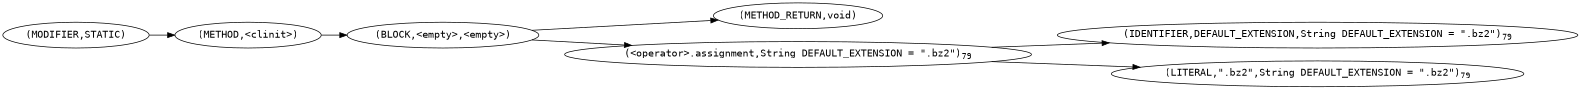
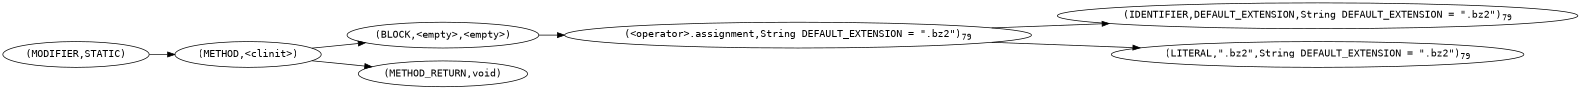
  digraph {
    fontname="DejaVu Sans Mono"
    rankdir=LR
    node [fontname="DejaVu Sans Mono"]
    edge [fontname="DejaVu Sans Mono"]
    n1 [label=<(METHOD,&lt;clinit&gt;)>]
    n2 [label=<(BLOCK,&lt;empty&gt;,&lt;empty&gt;)>]
    n3 [label=<(METHOD_RETURN,void)>]
    n4 [label=<(&lt;operator&gt;.assignment,String DEFAULT_EXTENSION = &quot;.bz2&quot;)<SUB>79</SUB>>]
    n5 [label=<(MODIFIER,STATIC)>]
    n6 [label=<(IDENTIFIER,DEFAULT_EXTENSION,String DEFAULT_EXTENSION = &quot;.bz2&quot;)<SUB>79</SUB>>]
    n7 [label=<(LITERAL,&quot;.bz2&quot;,String DEFAULT_EXTENSION = &quot;.bz2&quot;)<SUB>79</SUB>>]
    n1 -> n2
-   n2 -> n3
+   n1 -> n3
    n2 -> n4
    n4 -> n6
    n4 -> n7
    n5 -> n1
  }
